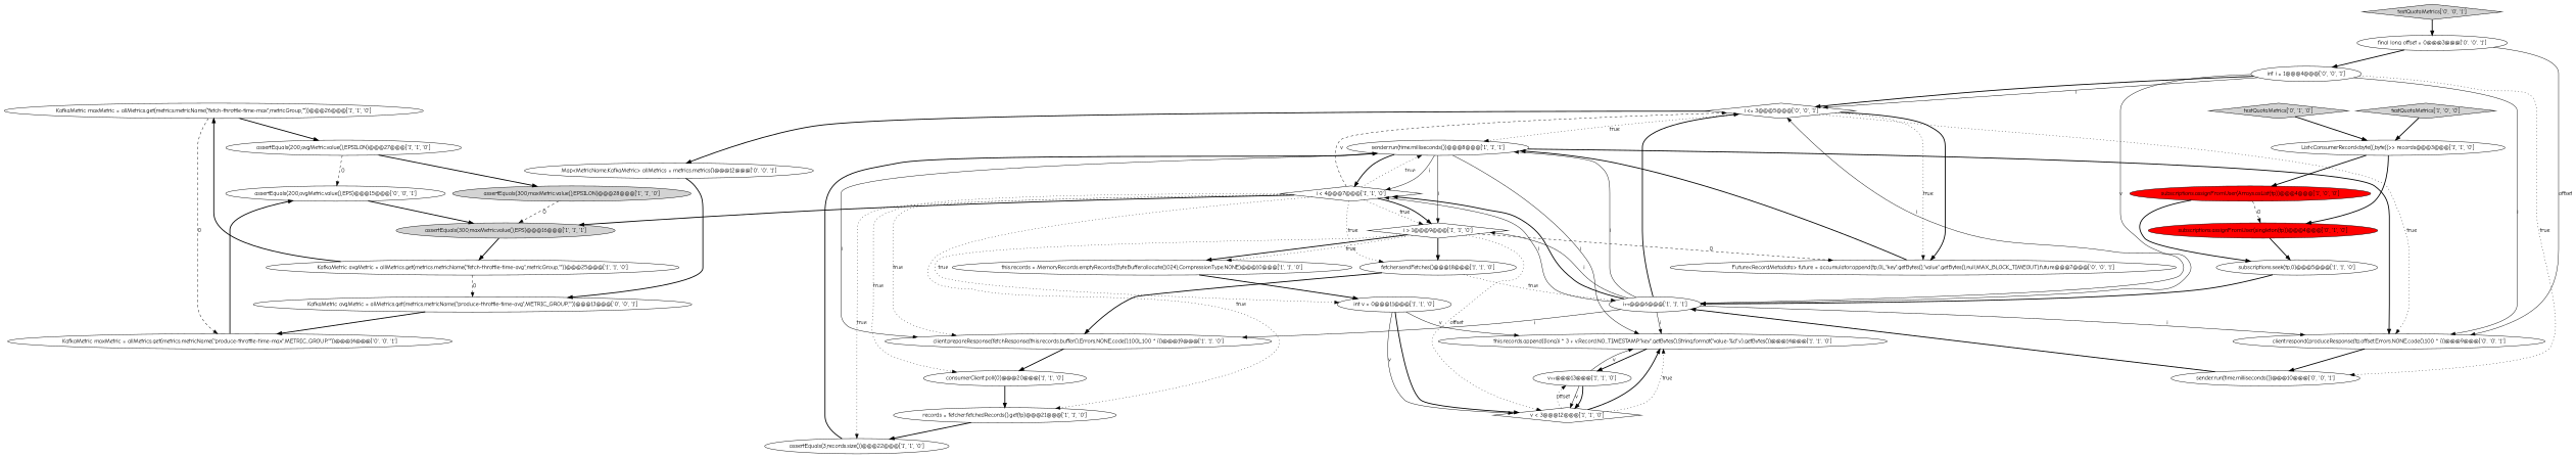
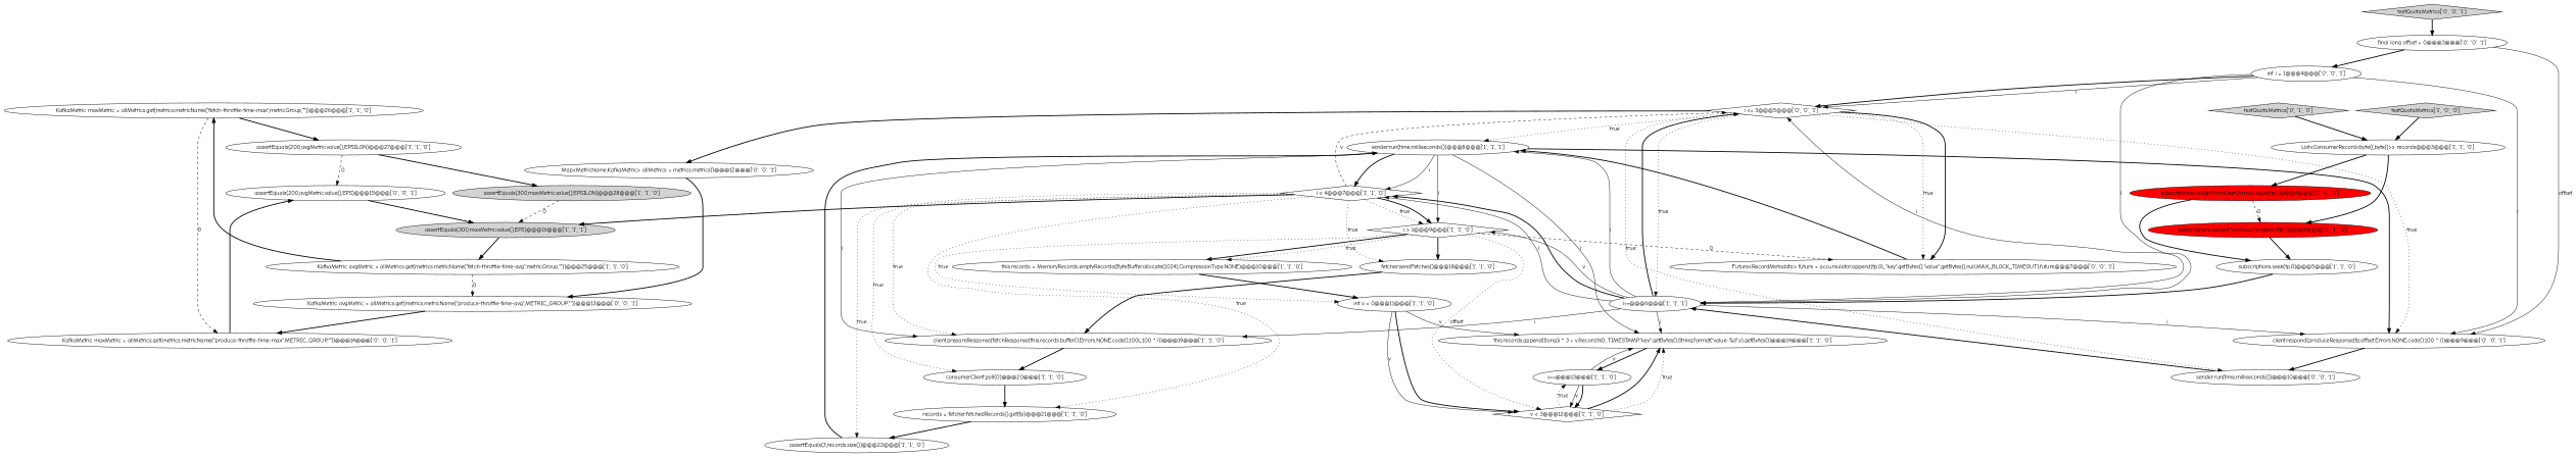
  digraph {
    fontname="Comic Neue"
    node [fillcolor=white fontname="Comic Neue" shape=ellipse style=filled]
    edge [fontname="Comic Neue" style=bold]
    n1 [label="KafkaMetric maxMetric = allMetrics.get(metrics.metricName(\"fetch-throttle-time-max\",metricGroup,\"\"))@@@26@@@['1', '1', '0']"]
    n2 [label="assertEquals(200,avgMetric.value(),EPSILON)@@@27@@@['1', '1', '0']"]
    n3 [label="KafkaMetric maxMetric = allMetrics.get(metrics.metricName(\"produce-throttle-time-max\",METRIC_GROUP,\"\"))@@@14@@@['0', '0', '1']"]
    n4 [label="assertEquals(200,avgMetric.value(),EPS)@@@15@@@['0', '0', '1']"]
    n5 [fillcolor=lightgray label="assertEquals(300,maxMetric.value(),EPSILON)@@@28@@@['1', '1', '0']"]
    n6 [label="i < 4@@@7@@@['1', '1', '0']" shape=diamond]
    n7 [label="i <= 3@@@5@@@['0', '0', '1']" shape=diamond]
    n8 [label="records = fetcher.fetchedRecords().get(tp)@@@21@@@['1', '1', '0']"]
    n9 [label="consumerClient.poll(0)@@@20@@@['1', '1', '0']"]
    n10 [label="client.prepareResponse(fetchResponse(this.records.buffer(),Errors.NONE.code(),100L,100 * i))@@@19@@@['1', '1', '0']"]
    n11 [label="fetcher.sendFetches()@@@18@@@['1', '1', '0']"]
    n12 [label="sender.run(time.milliseconds())@@@8@@@['1', '1', '1']"]
    n13 [fillcolor=lightgray label="assertEquals(300,maxMetric.value(),EPS)@@@16@@@['1', '1', '1']"]
    n14 [label="assertEquals(3,records.size())@@@22@@@['1', '1', '0']"]
    n15 [label="i > 1@@@9@@@['1', '1', '0']" shape=diamond]
    n16 [label="i++@@@6@@@['1', '1', '1']"]
    n17 [label="Future<RecordMetadata> future = accumulator.append(tp,0L,\"key\".getBytes(),\"value\".getBytes(),null,MAX_BLOCK_TIMEOUT).future@@@7@@@['0', '0', '1']"]
    n18 [label="sender.run(time.milliseconds())@@@10@@@['0', '0', '1']"]
    n19 [label="Map<MetricName,KafkaMetric> allMetrics = metrics.metrics()@@@12@@@['0', '0', '1']"]
    n20 [label="client.respond(produceResponse(tp,offset,Errors.NONE.code(),100 * i))@@@9@@@['0', '0', '1']"]
    n21 [label="this.records.append((long)i * 3 + v,Record.NO_TIMESTAMP,\"key\".getBytes(),String.format(\"value-%d\",v).getBytes())@@@14@@@['1', '1', '0']"]
    n22 [label="KafkaMetric avgMetric = allMetrics.get(metrics.metricName(\"fetch-throttle-time-avg\",metricGroup,\"\"))@@@25@@@['1', '1', '0']"]
    n23 [label="int v = 0@@@11@@@['1', '1', '0']"]
    n24 [label="v < 3@@@12@@@['1', '1', '0']" shape=diamond]
    n25 [label="this.records = MemoryRecords.emptyRecords(ByteBuffer.allocate(1024),CompressionType.NONE)@@@10@@@['1', '1', '0']"]
    n26 [fillcolor=lightgray label="testQuotaMetrics['0', '1', '0']" shape=diamond]
    n27 [label="List<ConsumerRecord<byte((,byte((>> records@@@3@@@['1', '1', '0']"]
    n28 [fillcolor=red label="subscriptions.assignFromUser(Arrays.asList(tp))@@@4@@@['1', '0', '0']"]
    n29 [fillcolor=red label="subscriptions.assignFromUser(singleton(tp))@@@4@@@['0', '1', '0']"]
    n30 [fillcolor=lightgray label="testQuotaMetrics['0', '0', '1']" shape=diamond]
    n31 [label="final long offset = 0@@@3@@@['0', '0', '1']"]
    n32 [label="int i = 1@@@4@@@['0', '0', '1']"]
    n33 [label="KafkaMetric avgMetric = allMetrics.get(metrics.metricName(\"produce-throttle-time-avg\",METRIC_GROUP,\"\"))@@@13@@@['0', '0', '1']"]
    n34 [label="v++@@@13@@@['1', '1', '0']"]
    n35 [label="subscriptions.seek(tp,0)@@@5@@@['1', '1', '0']"]
    n36 [fillcolor=lightgray label="testQuotaMetrics['1', '0', '0']" shape=diamond]
    n1 -> n2
    n1 -> n3 [label=0 style=dashed]
    n2 -> n4 [label=0 style=dashed]
    n2 -> n5
    n3 -> n4
    n4 -> n13
    n5 -> n13 [label=0 style=dashed]
    n6 -> n7 [label=v style=dashed]
    n6 -> n8 [label=true style=dotted]
    n6 -> n9 [label=true style=dotted]
    n6 -> n10 [label=true style=dotted]
    n6 -> n11 [label=true style=dotted]
-   n6 -> n12 [label=true style=dotted]
    n6 -> n13
    n6 -> n14 [label=true style=dotted]
    n6 -> n15 [label=true style=dotted]
    n6 -> n15
    n7 -> n12 [label=true style=dotted]
-   n11 -> n16 [label=true style=dotted]
+   n7 -> n16 [label=true style=dotted]
    n7 -> n17
    n7 -> n17 [label=true style=dotted]
-   n32 -> n18 [label=true style=dotted]
+   n7 -> n18 [label=true style=dotted]
    n7 -> n19
    n7 -> n20 [label=true style=dotted]
    n8 -> n14
    n9 -> n8
    n10 -> n9
    n11 -> n10
    n12 -> n6
    n12 -> n6 [label=i style=solid]
    n12 -> n10 [label=i style=solid]
    n12 -> n15 [label=i style=solid]
    n12 -> n20
    n12 -> n21 [label=i style=solid]
    n13 -> n22
    n14 -> n12
    n15 -> n11
    n15 -> n17 [label=0 style=dashed]
    n15 -> n23 [label=true style=dotted]
    n15 -> n24 [label=offset style=dotted]
    n15 -> n25
    n15 -> n25 [label=true style=dotted]
    n16 -> n6 [label=i style=solid]
    n16 -> n6
    n16 -> n7 [label=i style=solid]
    n16 -> n7
    n16 -> n10 [label=i style=solid]
    n16 -> n12 [label=i style=solid]
-   n16 -> n15 [label=i style=solid]
+   n16 -> n15 [label=v style=solid]
    n16 -> n20 [label=i style=solid]
    n16 -> n21 [label=i style=solid]
    n17 -> n12
    n18 -> n16
    n19 -> n33
    n20 -> n18
    n21 -> n34
    n22 -> n1
    n22 -> n33 [label=0 style=dashed]
    n23 -> n21 [label=v style=solid]
    n23 -> n24 [label=v style=solid]
    n23 -> n24
    n24 -> n21 [label=true style=dotted]
    n24 -> n21
-   n24 -> n34 [label=offset style=dotted]
+   n24 -> n34 [label=true style=dotted]
    n25 -> n23
    n26 -> n27
    n27 -> n28
    n27 -> n29
    n28 -> n29 [label=0 style=dashed]
    n28 -> n35
    n29 -> n35
    n30 -> n31
    n31 -> n20 [label=offset style=solid]
    n31 -> n32
    n32 -> n7 [label=i style=solid]
    n32 -> n7
-   n32 -> n16 [label=v style=solid]
+   n32 -> n16 [label=i style=solid]
    n32 -> n20 [label=i style=solid]
    n33 -> n3
    n34 -> n21 [label=v style=solid]
    n34 -> n24
    n34 -> n24 [label=v style=solid]
    n35 -> n16
    n36 -> n27
  }
